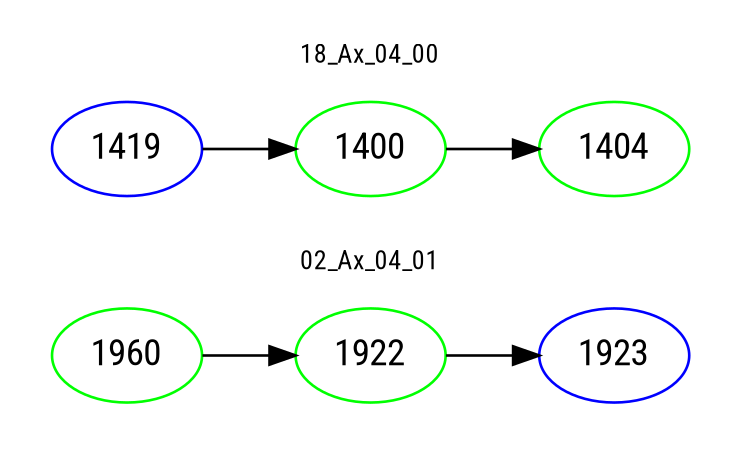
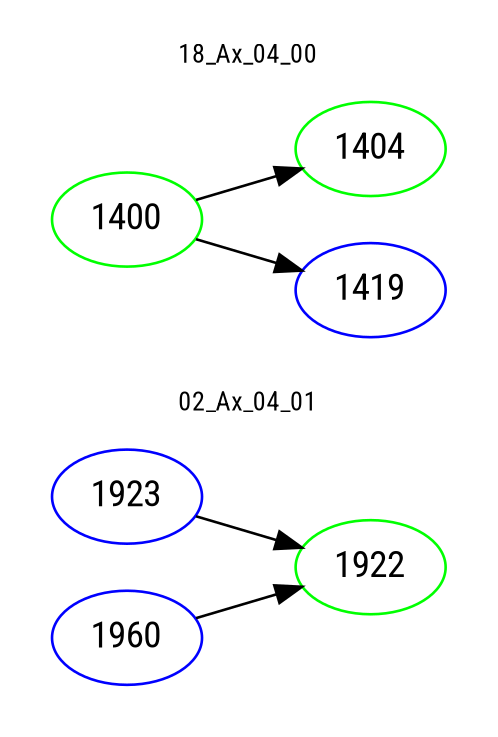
  digraph {
    fontname="Roboto Condensed"
    rankdir=LR
    node [color=green fontname="Roboto Condensed"]
    edge [color=black fontname="Roboto Condensed"]
    n1 [color=blue label=1923]
    n2 [label=1922]
-   n3 [label=1960]
+   n3 [color=blue label=1960]
    n4 [color=blue label=1419]
    n5 [label=1400]
    n6 [label=1404]
    subgraph cluster_1 {
      color=white
      fontsize=10
      label="02_Ax_04_01"
      n1
      n2
      n3
    }
    subgraph cluster_2 {
      color=white
      fontsize=10
      label="18_Ax_04_00"
      n4
      n5
      n6
    }
-   n2 -> n1
+   n1 -> n2
    n3 -> n2
-   n4 -> n5
+   n5 -> n4
    n5 -> n6
  }
